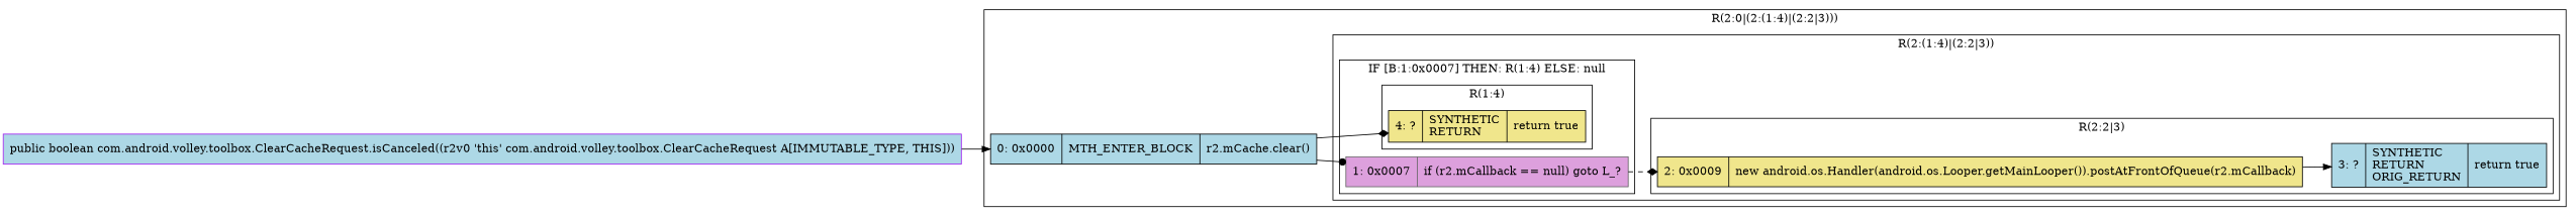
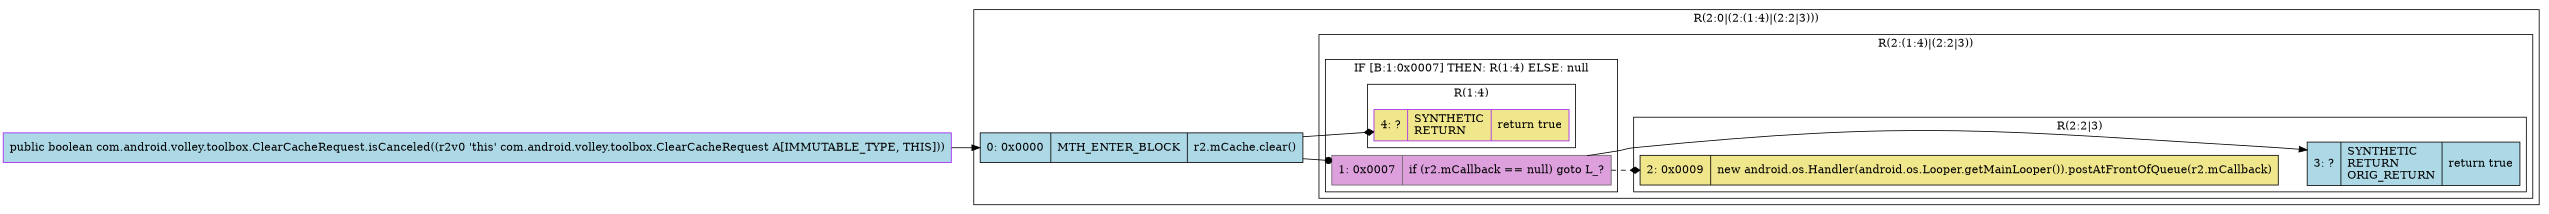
  digraph {
    rankdir=LR
    node [color=black fillcolor=lightblue shape=record style=filled]
    edge [arrowhead=diamond]
-   n1 [fillcolor=khaki label="{4\:\ ?|SYNTHETIC\lRETURN\l|return true\l}"]
+   n1 [color=purple fillcolor=khaki label="{4\:\ ?|SYNTHETIC\lRETURN\l|return true\l}"]
    n2 [color=gray40 fillcolor=plum label="{1\:\ 0x0007|if (r2.mCallback == null) goto L_?\l}"]
    n3 [fillcolor=khaki label="{2\:\ 0x0009|new android.os.Handler(android.os.Looper.getMainLooper()).postAtFrontOfQueue(r2.mCallback)\l}"]
    n4 [label="{3\:\ ?|SYNTHETIC\lRETURN\lORIG_RETURN\l|return true\l}"]
    n5 [label="{0\:\ 0x0000|MTH_ENTER_BLOCK\l|r2.mCache.clear()\l}"]
    n6 [color=purple label="{public boolean com.android.volley.toolbox.ClearCacheRequest.isCanceled((r2v0 'this' com.android.volley.toolbox.ClearCacheRequest A[IMMUTABLE_TYPE, THIS])) }"]
    subgraph cluster_1 {
      label="R(2:0|(2:(1:4)|(2:2|3)))"
      n5
      subgraph cluster_2 {
        label="R(2:(1:4)|(2:2|3))"
        subgraph cluster_3 {
          label="IF [B:1:0x0007] THEN: R(1:4) ELSE: null"
          n2
          subgraph cluster_4 {
            label="R(1:4)"
            n1
          }
        }
        subgraph cluster_5 {
          label="R(2:2|3)"
          n3
          n4
        }
      }
    }
    n2 -> n3 [style=dashed]
-   n3 -> n4 [arrowhead=normal]
+   n2 -> n4 [arrowhead=normal]
    n5 -> n1
    n5 -> n2 [arrowhead=dot]
    n6 -> n5 [arrowhead=normal]
  }
